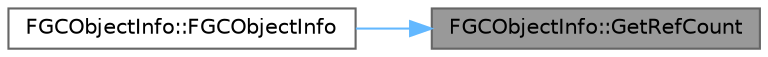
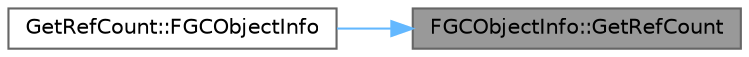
  digraph {
    rankdir=RL
    node [fontname=Helvetica fontsize=10 shape=box style=filled]
    n1 [color=gray40 fillcolor=grey60 fontcolor=black height=0.2 label="FGCObjectInfo::GetRefCount" width=0.4]
-   n2 [color=grey40 fillcolor=white height=0.2 label="FGCObjectInfo::FGCObjectInfo" width=0.4]
+   n2 [color=grey40 fillcolor=white height=0.2 label="GetRefCount::FGCObjectInfo" width=0.4]
    n1 -> n2 [color=steelblue1 dir=back fontname=Helvetica fontsize=10 labelfontname=Helvetica labelfontsize=10 style=solid]
  }
